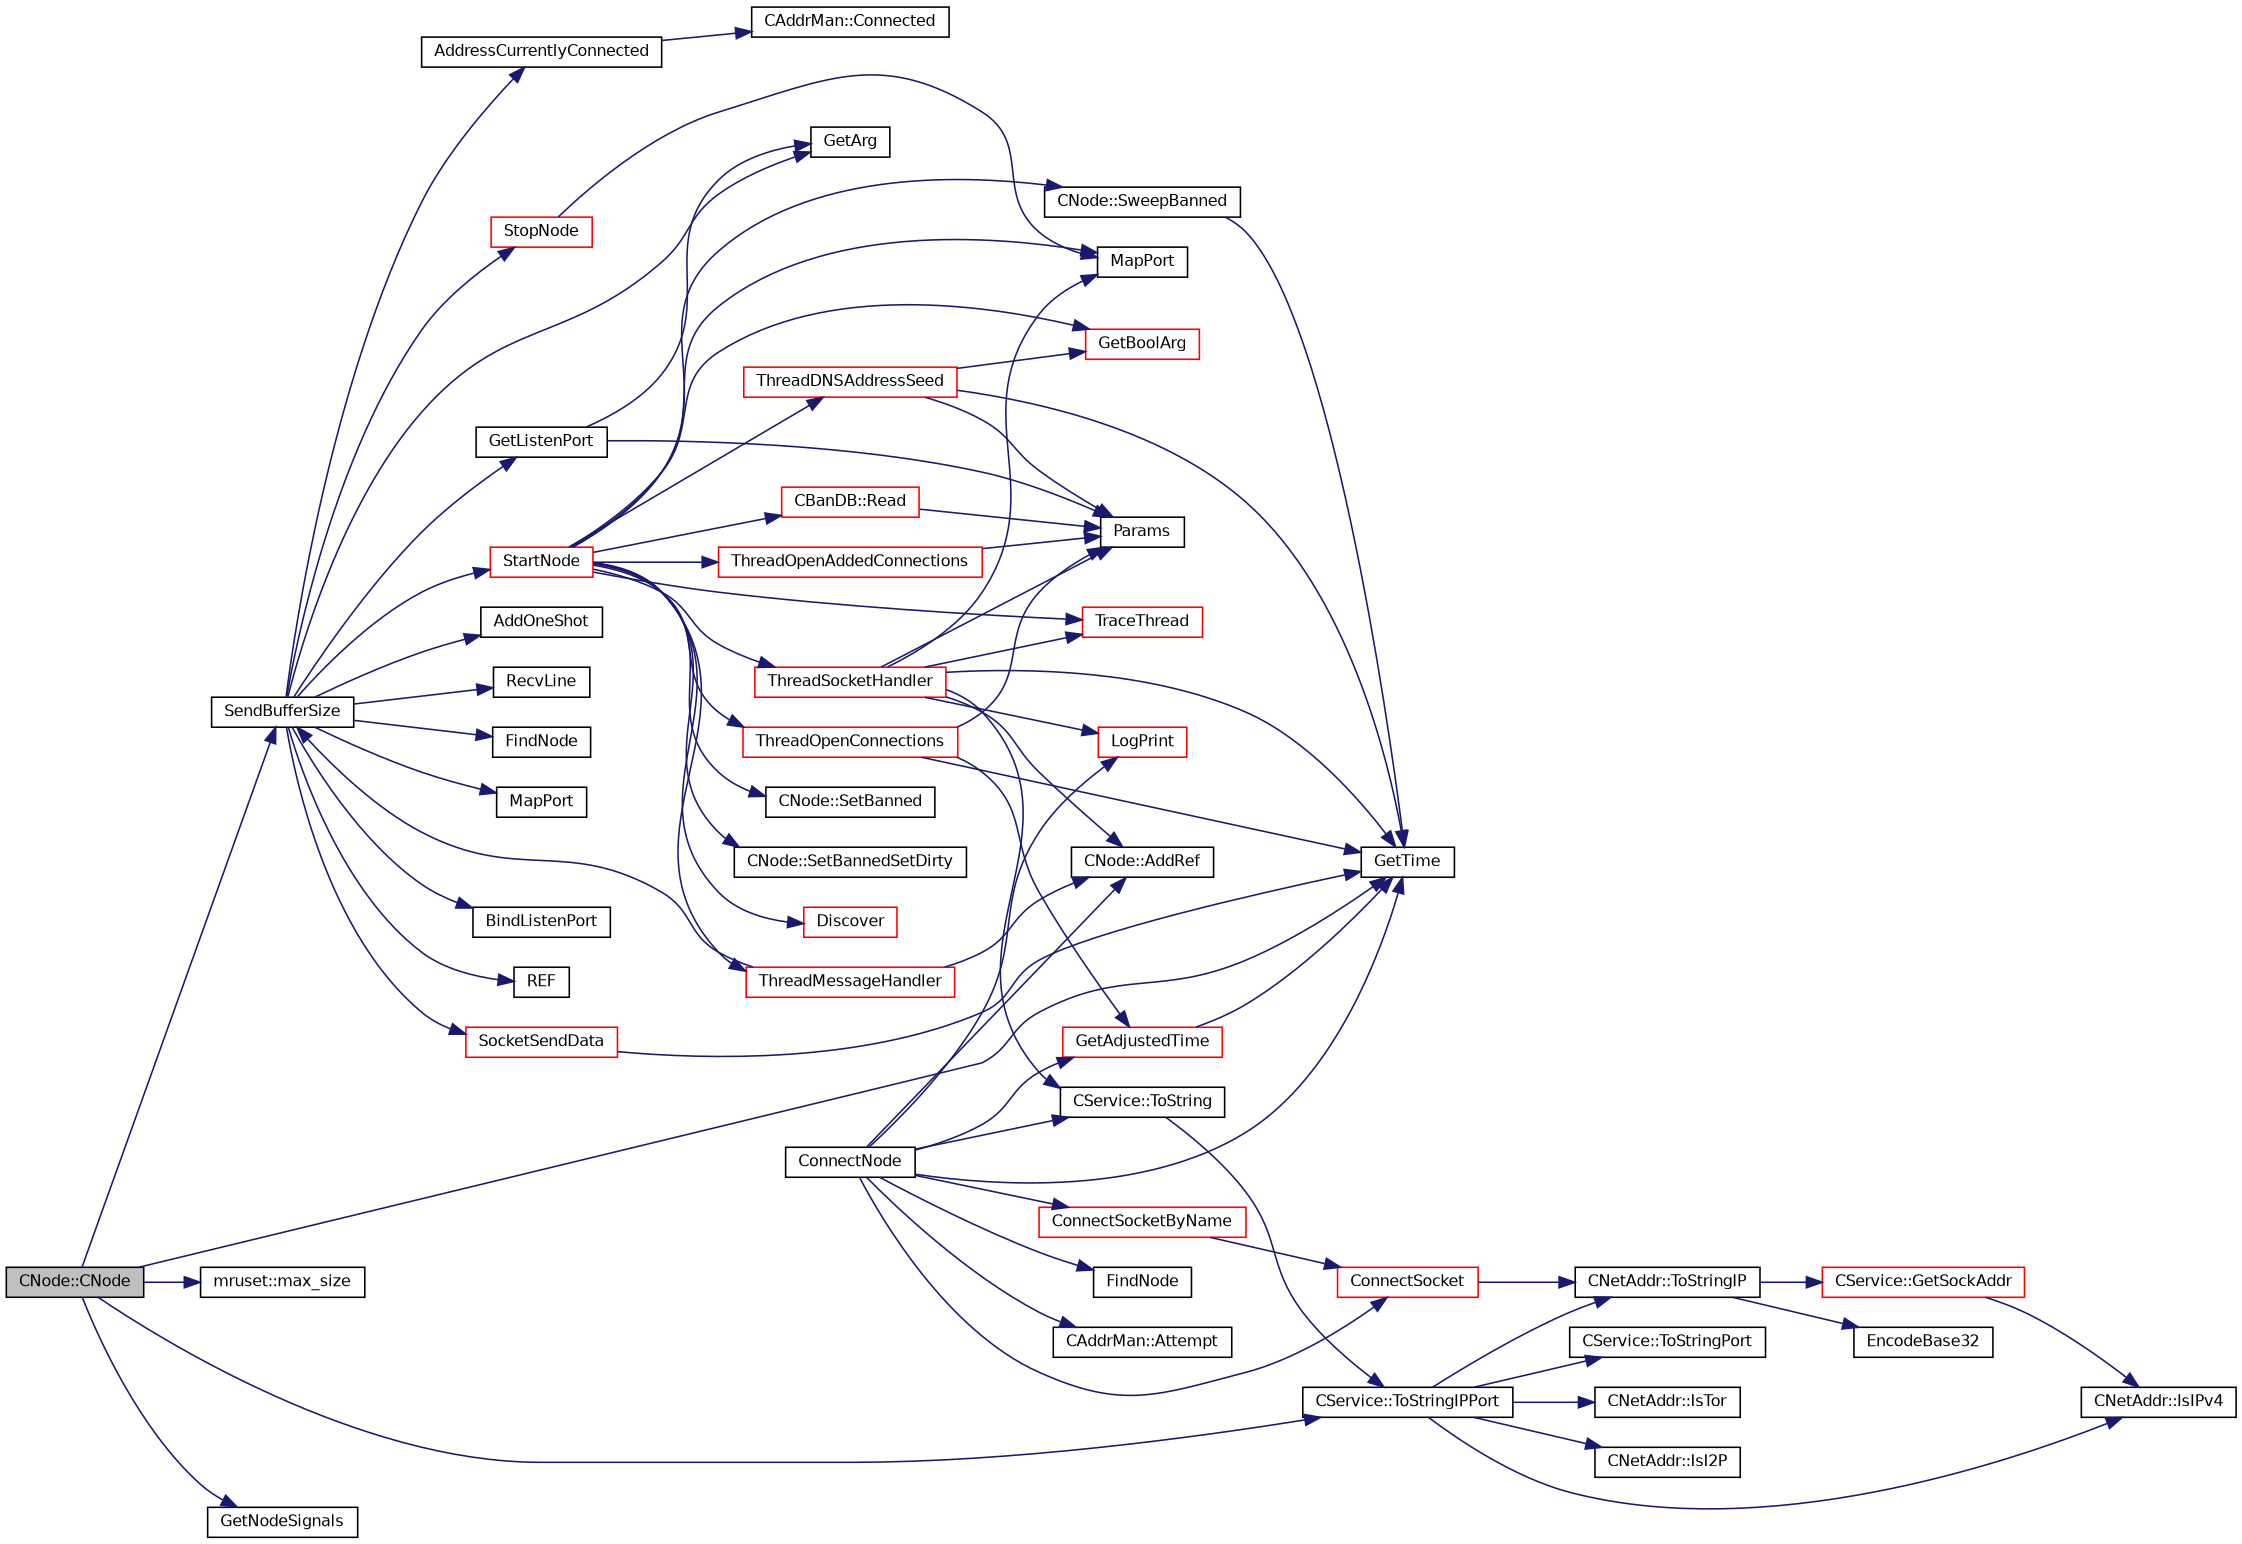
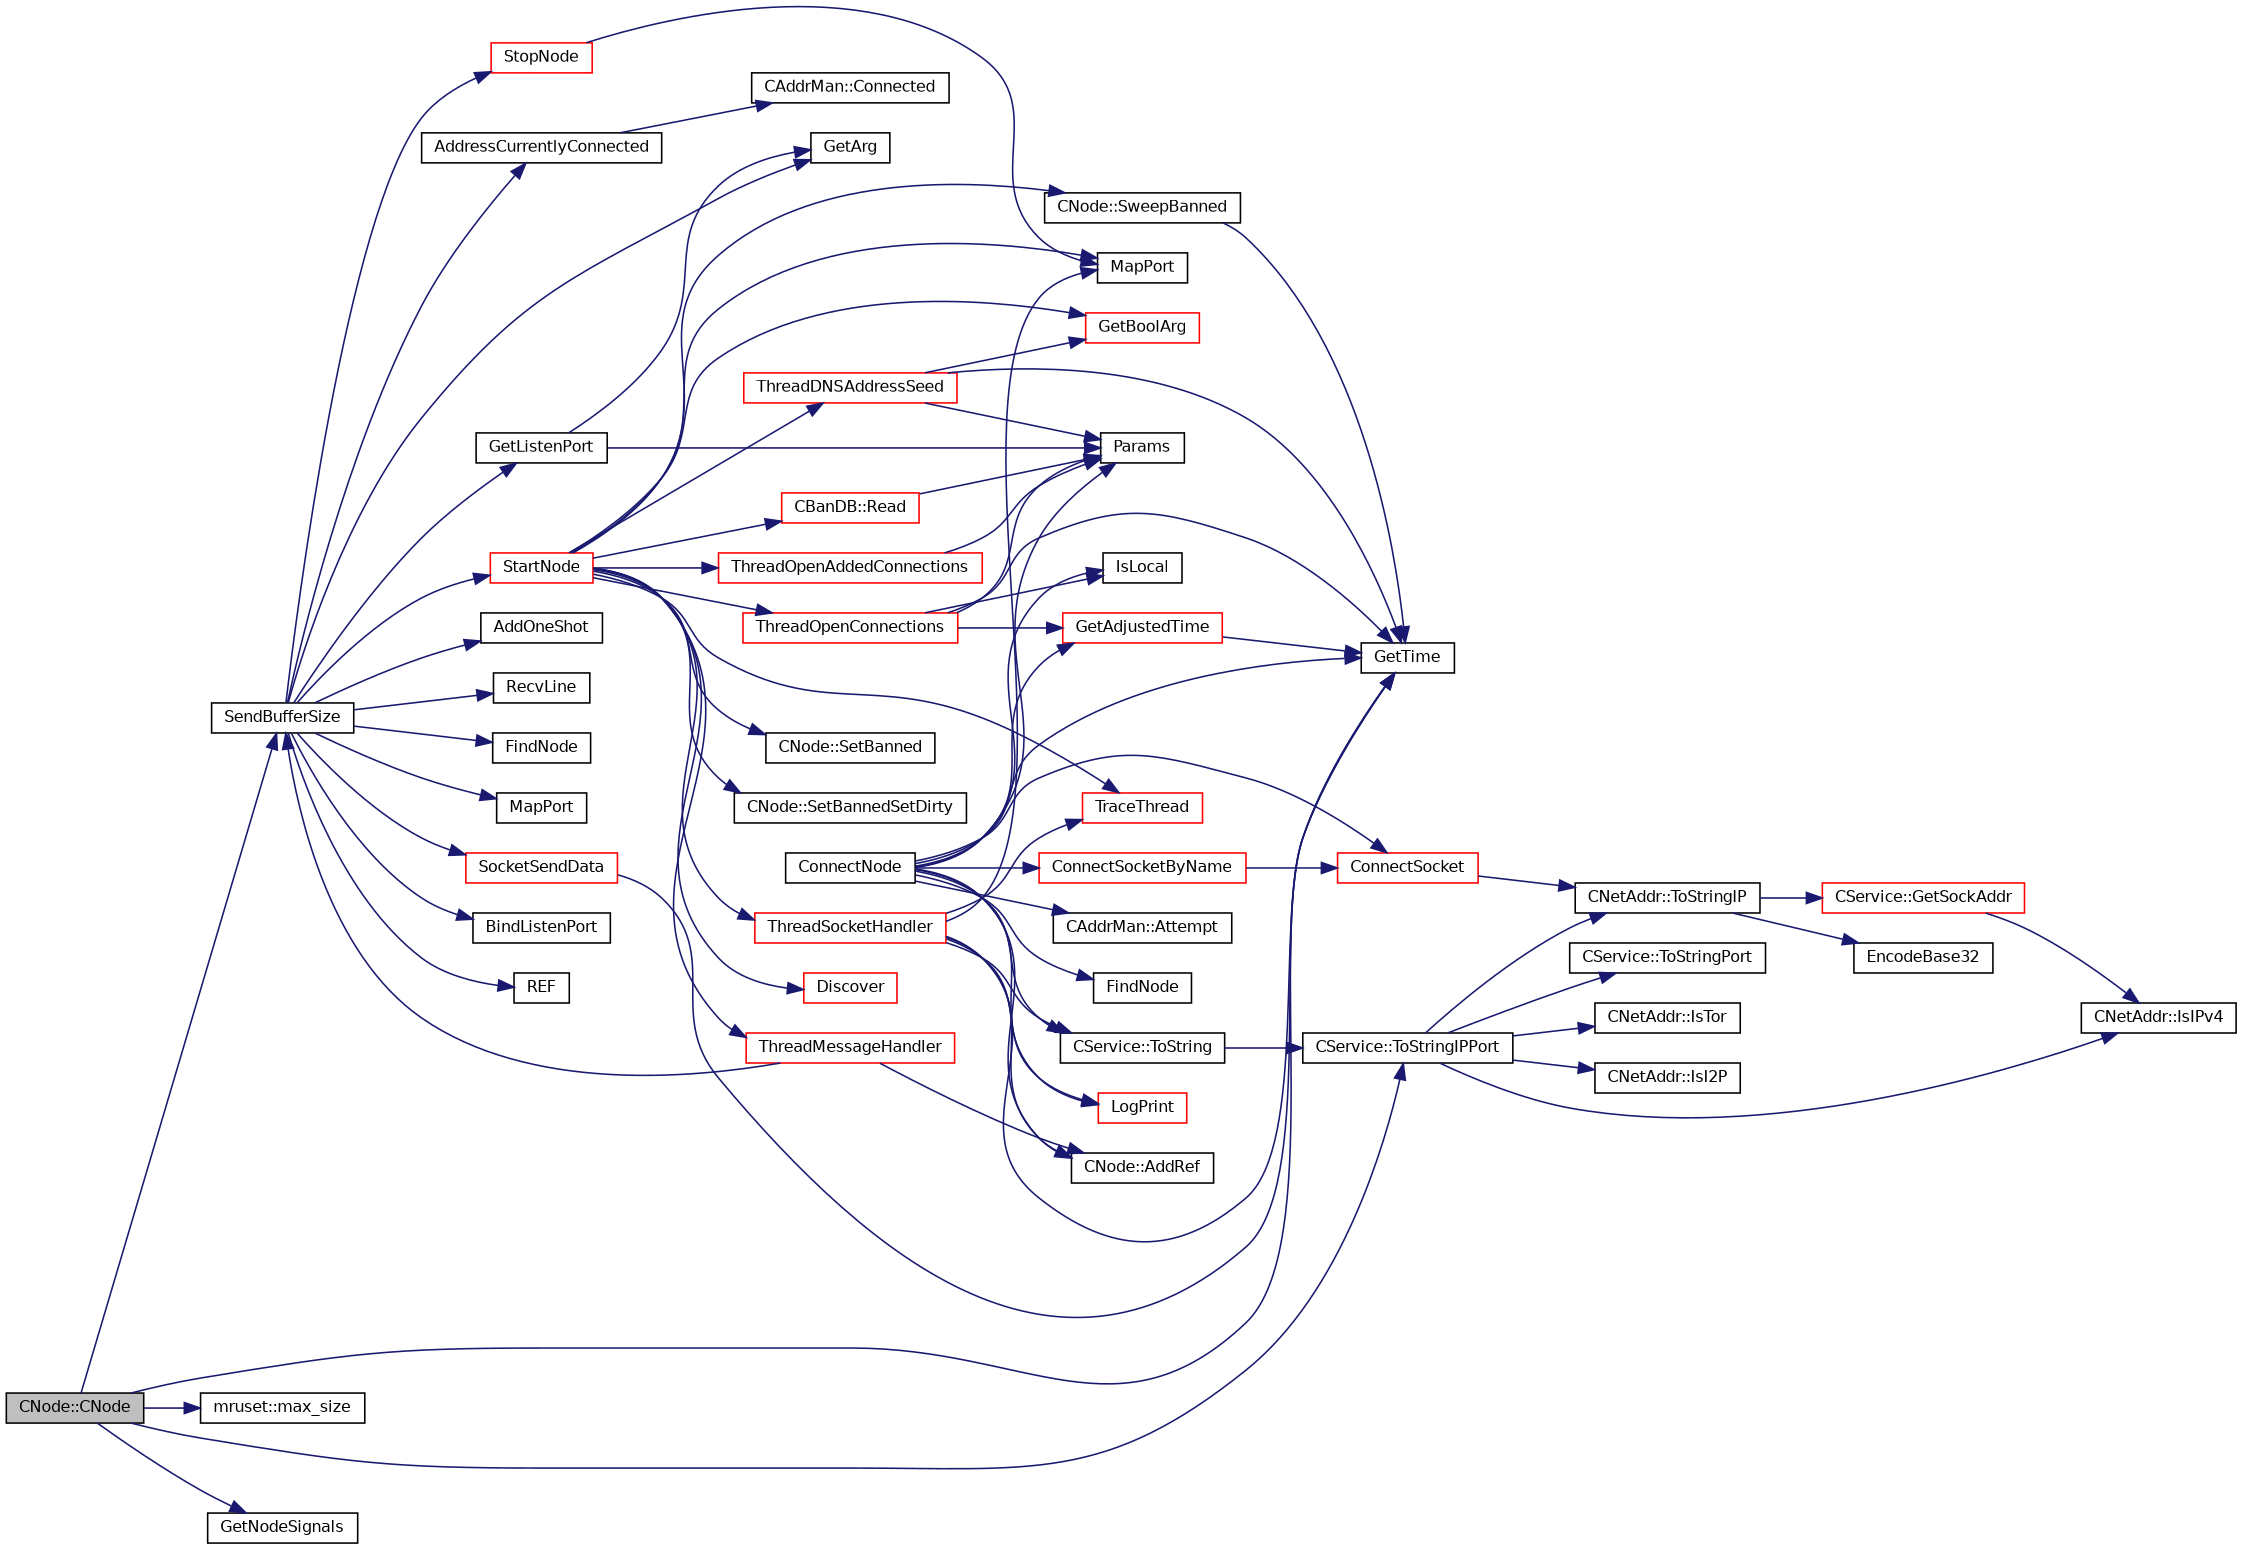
  digraph {
    fontname="DejaVu Sans"
    rankdir=LR
    node [color=black fillcolor=white fontname="DejaVu Sans" fontsize=10 shape=record style=filled]
    edge [color=midnightblue fontname="DejaVu Sans" fontsize=10 labelfontname=Helvetica labelfontsize=10 style=solid]
    n1 [fillcolor=grey75 fontcolor=black height=0.2 label="CNode::CNode" width=0.4]
    n2 [height=0.2 label=GetTime width=0.4]
    n3 [height=0.2 label="CService::ToStringIPPort" width=0.4]
    n4 [height=0.2 label="mruset::max_size" width=0.4]
    n5 [height=0.2 label=SendBufferSize width=0.4]
    n6 [height=0.2 label=GetNodeSignals width=0.4]
    n7 [height=0.2 label="CNetAddr::IsIPv4" width=0.4]
    n8 [height=0.2 label="CNetAddr::IsTor" width=0.4]
    n9 [height=0.2 label="CNetAddr::IsI2P" width=0.4]
    n10 [height=0.2 label="CNetAddr::ToStringIP" width=0.4]
    n11 [height=0.2 label="CService::ToStringPort" width=0.4]
    n12 [height=0.2 label=GetArg width=0.4]
    n13 [height=0.2 label=AddOneShot width=0.4]
    n14 [height=0.2 label=RecvLine width=0.4]
    n15 [height=0.2 label=AddressCurrentlyConnected width=0.4]
    n16 [height=0.2 label=FindNode width=0.4]
    n17 [height=0.2 label=MapPort width=0.4]
    n18 [height=0.2 label=GetListenPort width=0.4]
    n19 [height=0.2 label=BindListenPort width=0.4]
    n20 [height=0.2 label=REF width=0.4]
    n21 [color=red height=0.2 label=StartNode width=0.4]
    n22 [color=red height=0.2 label=StopNode width=0.4]
    n23 [color=red height=0.2 label=SocketSendData width=0.4]
    n24 [height=0.2 label=EncodeBase32 width=0.4]
    n25 [color=red height=0.2 label="CService::GetSockAddr" width=0.4]
    n26 [height=0.2 label="CAddrMan::Connected" width=0.4]
    n27 [height=0.2 label=ConnectNode width=0.4]
+   n28 [height=0.2 label=IsLocal width=0.4]
    n29 [height=0.2 label=FindNode width=0.4]
    n30 [height=0.2 label="CNode::AddRef" width=0.4]
    n31 [color=red height=0.2 label=LogPrint width=0.4]
    n32 [height=0.2 label="CService::ToString" width=0.4]
    n33 [color=red height=0.2 label=GetAdjustedTime width=0.4]
    n34 [color=red height=0.2 label=ConnectSocketByName width=0.4]
    n35 [color=red height=0.2 label=ConnectSocket width=0.4]
    n36 [height=0.2 label=Params width=0.4]
    n37 [height=0.2 label="CAddrMan::Attempt" width=0.4]
    n38 [color=red height=0.2 label="CBanDB::Read" width=0.4]
    n39 [height=0.2 label="CNode::SetBanned" width=0.4]
    n40 [height=0.2 label="CNode::SetBannedSetDirty" width=0.4]
    n41 [height=0.2 label="CNode::SweepBanned" width=0.4]
    n42 [color=red height=0.2 label=Discover width=0.4]
    n43 [color=red height=0.2 label=GetBoolArg width=0.4]
    n44 [color=red height=0.2 label=TraceThread width=0.4]
    n45 [color=red height=0.2 label=ThreadDNSAddressSeed width=0.4]
    n46 [height=0.2 label=MapPort width=0.4]
    n47 [color=red height=0.2 label=ThreadSocketHandler width=0.4]
    n48 [color=red height=0.2 label=ThreadOpenAddedConnections width=0.4]
    n49 [color=red height=0.2 label=ThreadOpenConnections width=0.4]
    n50 [color=red height=0.2 label=ThreadMessageHandler width=0.4]
    n1 -> n2
    n1 -> n3
    n1 -> n4
    n1 -> n5
    n1 -> n6
    n3 -> n7
    n3 -> n8
    n3 -> n9
    n3 -> n10
    n3 -> n11
    n5 -> n12
    n5 -> n13
    n5 -> n14
    n5 -> n15
    n5 -> n16
    n5 -> n17
    n5 -> n18
    n5 -> n19
    n5 -> n20
    n5 -> n21
    n5 -> n22
    n5 -> n23
    n10 -> n24
    n10 -> n25
    n15 -> n26
    n18 -> n12
    n18 -> n36
    n21 -> n38
    n21 -> n39
    n21 -> n40
    n21 -> n41
    n21 -> n42
    n21 -> n43
    n21 -> n44
    n21 -> n45
    n21 -> n46
    n21 -> n47
    n21 -> n48
    n21 -> n49
    n21 -> n50
    n22 -> n46
    n23 -> n2
    n25 -> n7
    n27 -> n2
+   n27 -> n28
    n27 -> n29
    n27 -> n30
    n27 -> n31
    n27 -> n32
    n27 -> n33
    n27 -> n34
    n27 -> n35
-   n47 -> n36
+   n27 -> n36
    n27 -> n37
    n32 -> n3
    n33 -> n2
    n34 -> n35
    n35 -> n10
    n38 -> n36
    n41 -> n2
    n45 -> n2
    n45 -> n36
    n45 -> n43
    n47 -> n2
    n47 -> n30
    n47 -> n31
    n47 -> n32
    n47 -> n44
    n47 -> n46
    n48 -> n36
    n49 -> n2
+   n49 -> n28
    n49 -> n33
    n49 -> n36
    n50 -> n5
    n50 -> n30
  }
